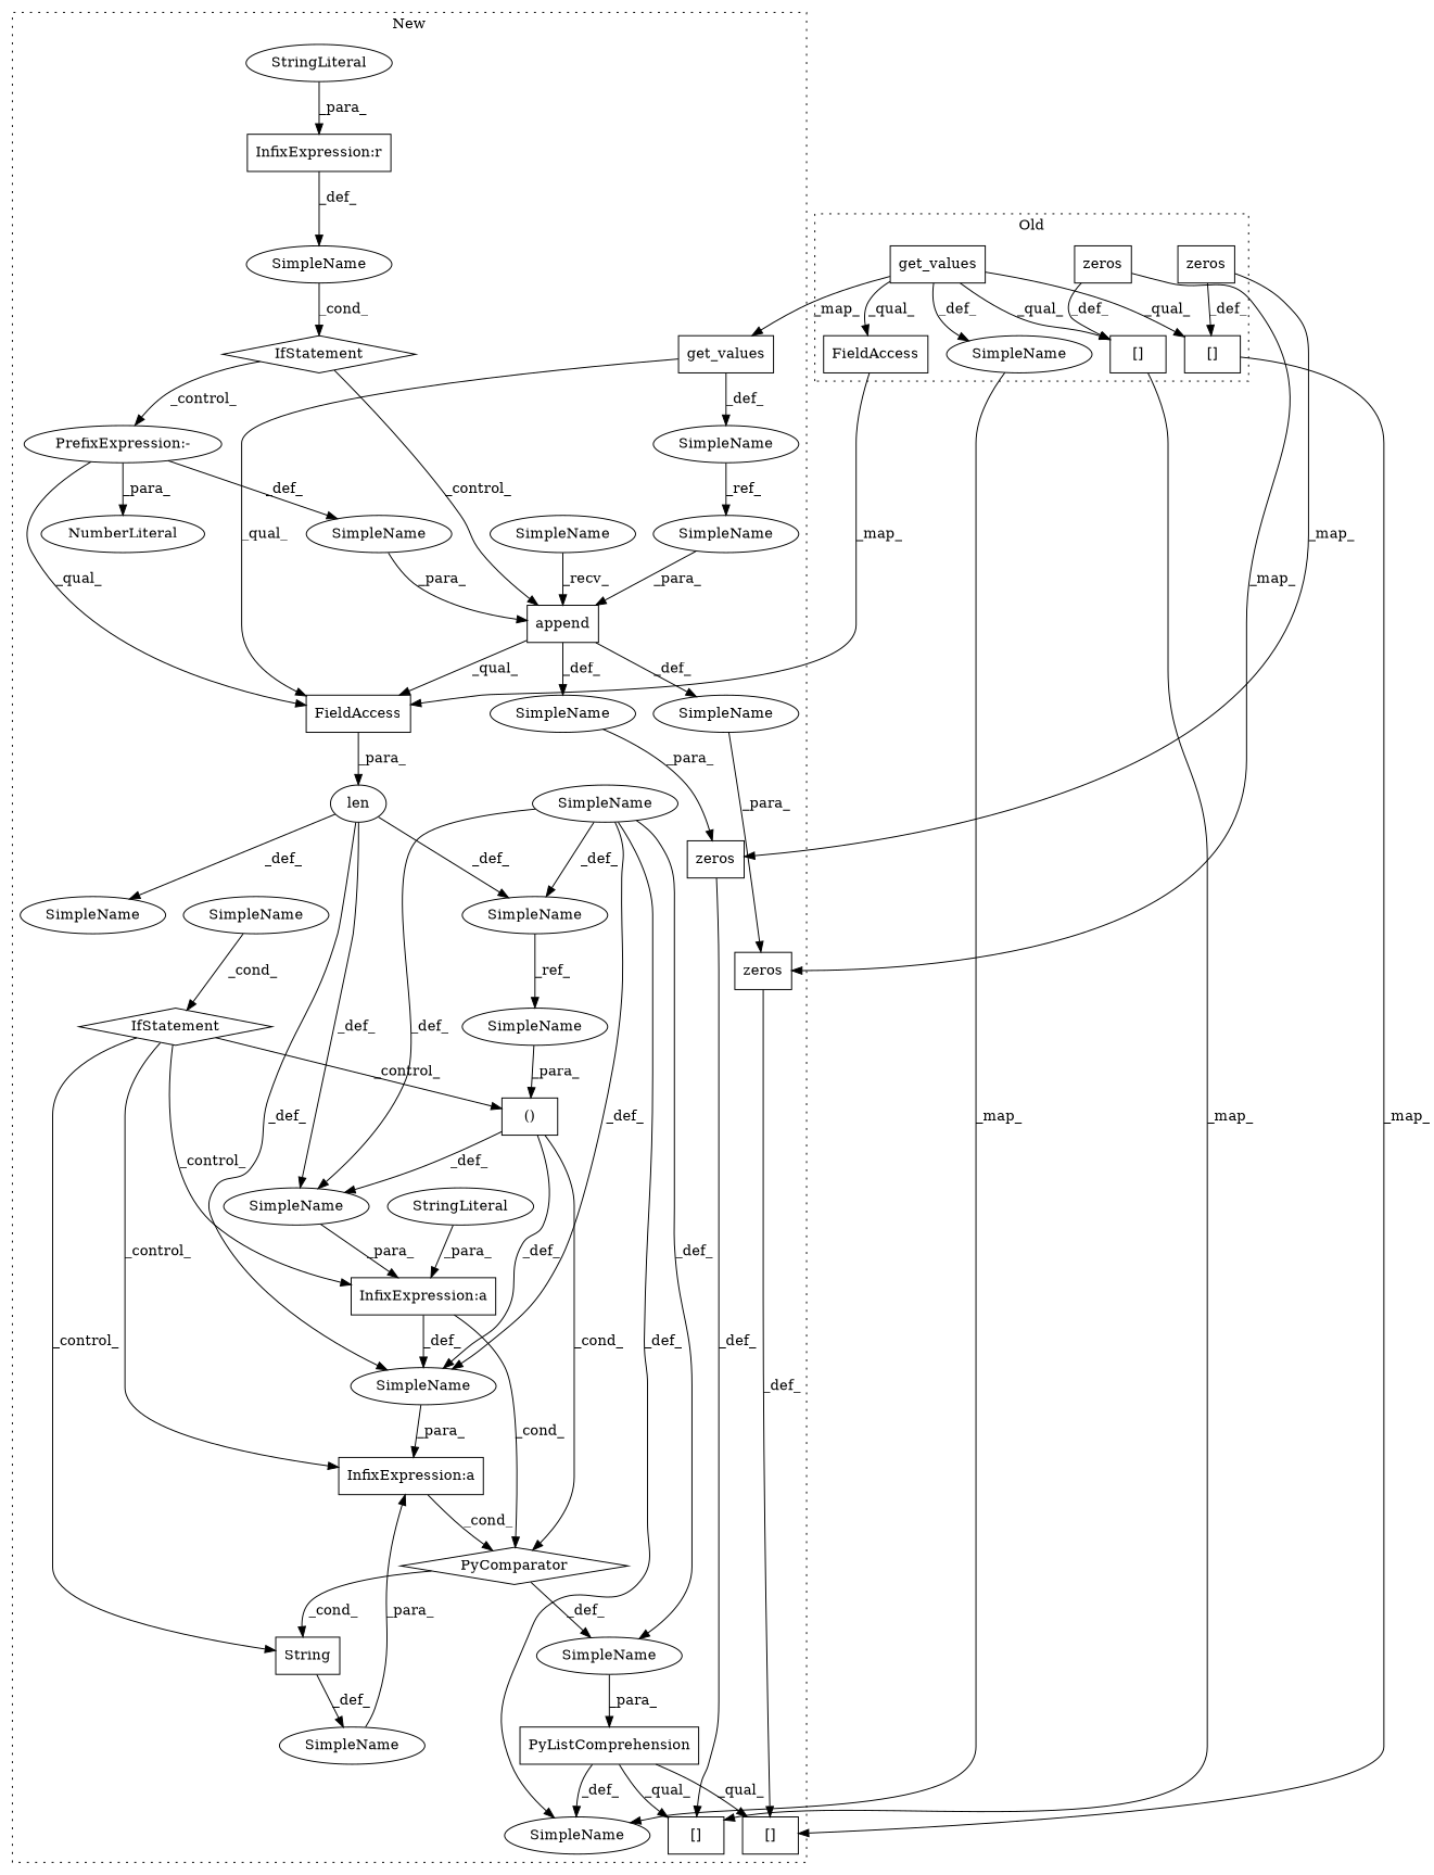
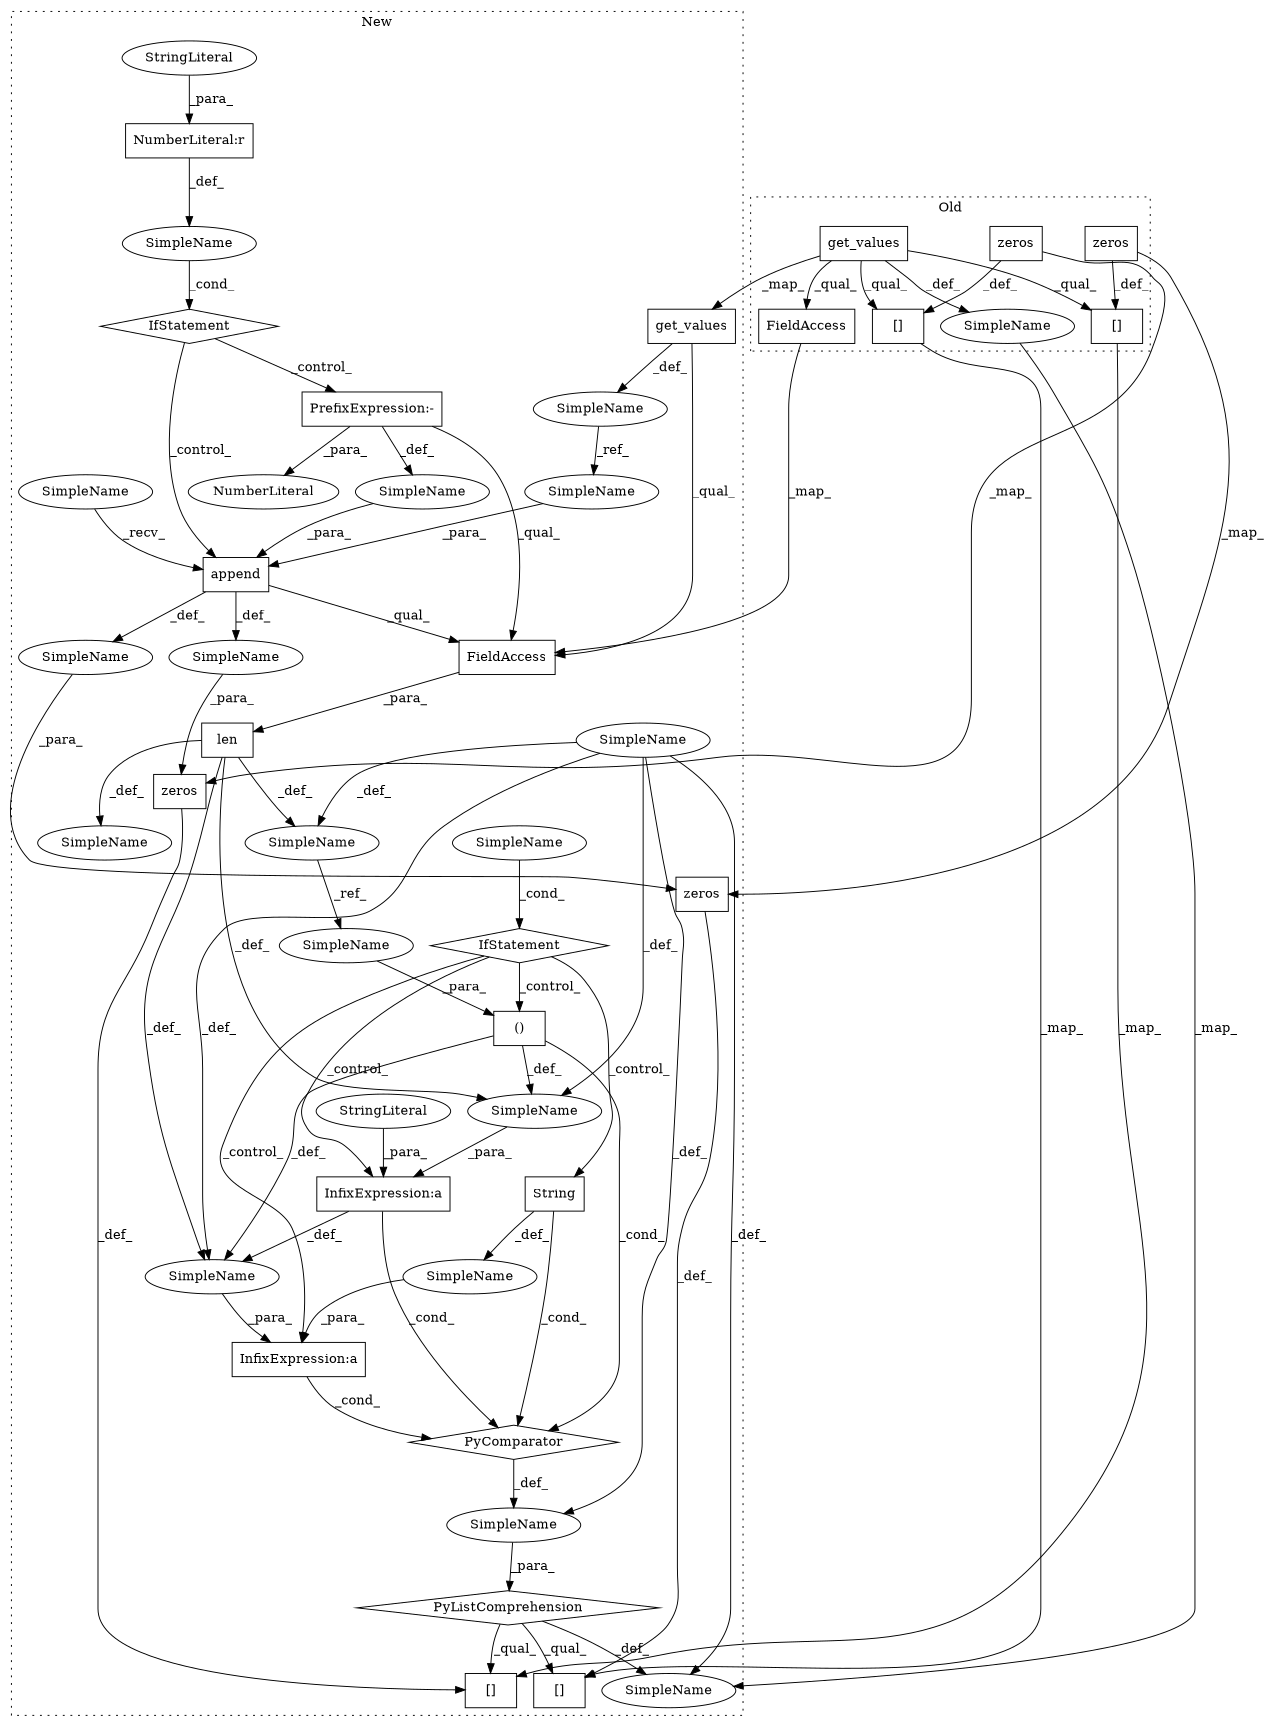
  digraph {
    node [a=42 shape=ellipse]
    n1 [a=32 l=12 label=get_values s=3853 shape=box]
    n2 [a=2 l="7,1" label="[]" s="4115,4124" shape=box]
    n3 [l=2 label=SimpleName s=3872]
    n4 [a=2 l="7,1" label="[]" s="4306,4315" shape=box]
    n5 [a=32 l="6,1" label=zeros s="4132,4153" shape=box]
    n6 [a=32 l="6,1" label=zeros s="4323,4344" shape=box]
    n7 [a=22 l=43 label=FieldAccess s=3927 shape=box]
    n8 [a=32 l=12 label=get_values s=3804 shape=box]
    n9 [a=2 l="7,1" label="[]" s="4489,4498" shape=box]
    n10 [label=SimpleName]
    n11 [l=2 label=SimpleName s=4090]
    n12 [a=2 l="7,1" label="[]" s="4690,4699" shape=box]
-   n13 [a=38 l=1 label="PrefixExpression:-" s=3994]
+   n13 [a=38 l=1 label="PrefixExpression:-" s=3994 shape=box]
    n14 [a=34 l=1 label=NumberLiteral s=3995]
    n15 [a=106 l=25 label="()" s=4202 shape=box]
    n16 [label=SimpleName]
-   n17 [a=109 l=194 label=PyListComprehension s=4173 shape=box]
+   n17 [a=109 l=194 label=PyListComprehension s=4173 shape=diamond]
    n18 [a=32 l="7,1" label=String s="4174,4184" shape=box]
    n19 [label=SimpleName]
    n20 [a=32 l="6,1" label=zeros s="4707,4738" shape=box]
    n21 [label=SimpleName]
    n22 [a=32 l="6,1" label=zeros s="4506,4537" shape=box]
    n23 [a=27 l=8 label="InfixExpression:a" s=4194 shape=box]
-   n24 [a=27 l=4 label="InfixExpression:r" s=3922 shape=box]
+   n24 [a=27 l=4 label="NumberLiteral:r" s=3922 shape=box]
    n25 [a=45 l=11 label=StringLiteral s=3926]
    n26 [a=27 l=3 label="InfixExpression:a" s=4185 shape=box]
    n27 [label=SimpleName]
    n28 [label=SimpleName]
    n29 [label=SimpleName]
    n30 [l=1 label=SimpleName s=4291]
    n31 [label=SimpleName]
    n32 [label=SimpleName]
    n33 [a=45 l=5 label=StringLiteral s=4189]
    n34 [a=113 l=71 label=PyComparator s=4288 shape=diamond]
    n35 [label=SimpleName]
    n36 [a=32 l="7,1" label=append s="3970,3996" shape=box]
    n37 [l=16 label=SimpleName s=3780]
-   n38 [a=32 l="4,1" label=len s="4301,4348"]
+   n38 [a=32 l="4,1" label=len s="4301,4348" shape=box]
    n39 [a=25 l=71 label=IfStatement s=4288 shape=diamond]
    n40 [a=22 l=43 label=FieldAccess s=4305 shape=box]
    n41 [a=25 l="4,2" label=IfStatement s="3904,3937" shape=diamond]
    n42 [l=1 label=SimpleName s=4226]
    n43 [l=5 label=SimpleName s=4354]
    n44 [l=5 label=SimpleName s=3964]
    n45 [l=16 label=SimpleName s=3977]
    subgraph cluster_1 {
      label=Old
      style=dotted
      n1
      n2
      n3
      n4
      n5
      n6
      n7
    }
    subgraph cluster_2 {
      label=New
      style=dotted
      n8
      n9
      n10
      n11
      n12
      n13
      n14
      n15
      n16
      n17
      n18
      n19
      n20
      n21
      n22
      n23
      n24
      n25
      n26
      n27
      n28
      n29
      n30
      n31
      n32
      n33
      n34
      n35
      n36
      n37
      n38
      n39
      n40
      n41
      n42
      n43
      n44
      n45
    }
    n1 -> n2 [label=_qual_]
    n1 -> n3 [label=_def_]
    n1 -> n4 [label=_qual_]
    n1 -> n7 [label=_qual_]
    n1 -> n8 [label=_map_]
    n2 -> n9 [label=_map_]
    n3 -> n11 [label=_map_]
    n4 -> n12 [label=_map_]
    n5 -> n2 [label=_def_]
    n5 -> n20 [label=_map_]
    n6 -> n4 [label=_def_]
    n6 -> n22 [label=_map_]
    n7 -> n40 [label=_map_]
    n8 -> n37 [label=_def_]
    n8 -> n40 [label=_qual_]
    n10 -> n11 [label=_def_]
    n10 -> n16 [label=_def_]
    n10 -> n29 [label=_def_]
    n10 -> n30 [label=_def_]
    n10 -> n31 [label=_def_]
    n13 -> n14 [label=_para_]
    n13 -> n35 [label=_def_]
    n13 -> n40 [label=_qual_]
    n15 -> n29 [label=_def_]
    n15 -> n31 [label=_def_]
    n15 -> n34 [label=_cond_]
    n16 -> n17 [label=_para_]
    n17 -> n9 [label=_qual_]
    n17 -> n11 [label=_def_]
    n17 -> n12 [label=_qual_]
    n18 -> n32 [label=_def_]
-   n34 -> n18 [label=_cond_]
+   n18 -> n34 [label=_cond_]
    n19 -> n20 [label=_para_]
    n20 -> n12 [label=_def_]
    n21 -> n22 [label=_para_]
    n22 -> n9 [label=_def_]
    n23 -> n31 [label=_def_]
    n23 -> n34 [label=_cond_]
    n24 -> n28 [label=_def_]
    n25 -> n24 [label=_para_]
    n26 -> n34 [label=_cond_]
    n28 -> n41 [label=_cond_]
    n29 -> n23 [label=_para_]
    n30 -> n42 [label=_ref_]
    n31 -> n26 [label=_para_]
    n32 -> n26 [label=_para_]
    n33 -> n23 [label=_para_]
    n34 -> n16 [label=_def_]
    n35 -> n36 [label=_para_]
    n36 -> n19 [label=_def_]
    n36 -> n21 [label=_def_]
    n36 -> n40 [label=_qual_]
    n37 -> n45 [label=_ref_]
    n38 -> n27 [label=_def_]
    n38 -> n29 [label=_def_]
    n38 -> n30 [label=_def_]
    n38 -> n31 [label=_def_]
    n39 -> n15 [label=_control_]
    n39 -> n18 [label=_control_]
    n39 -> n23 [label=_control_]
    n39 -> n26 [label=_control_]
    n40 -> n38 [label=_para_]
    n41 -> n13 [label=_control_]
    n41 -> n36 [label=_control_]
    n42 -> n15 [label=_para_]
    n43 -> n39 [label=_cond_]
    n44 -> n36 [label=_recv_]
    n45 -> n36 [label=_para_]
  }
